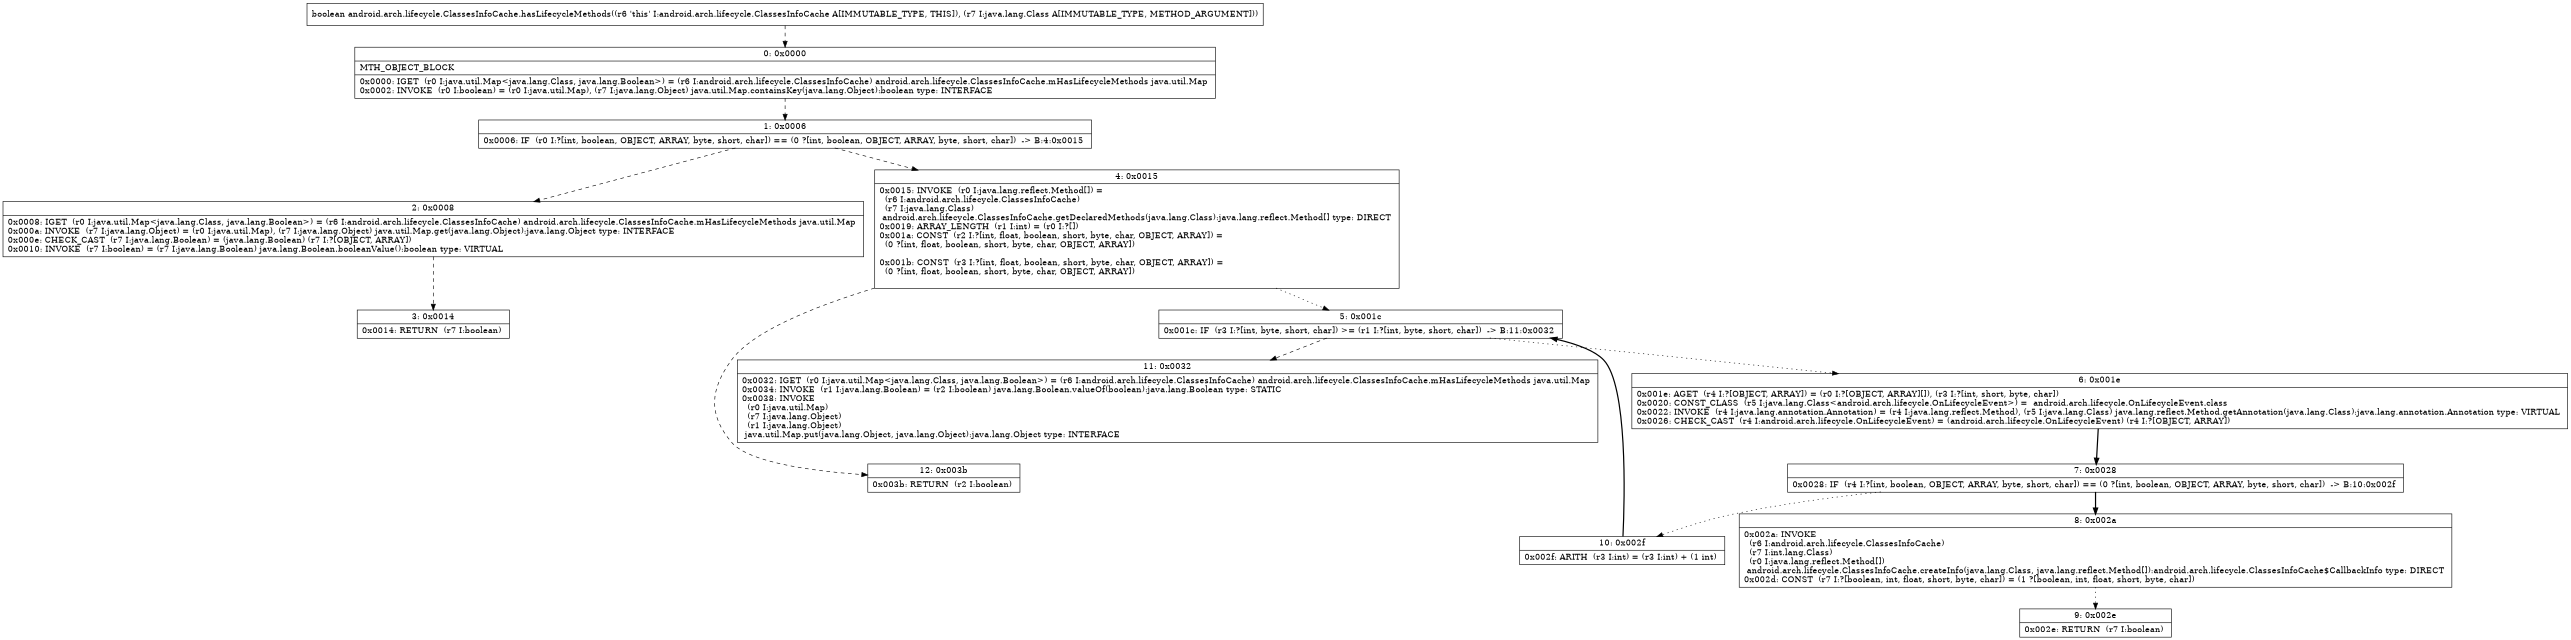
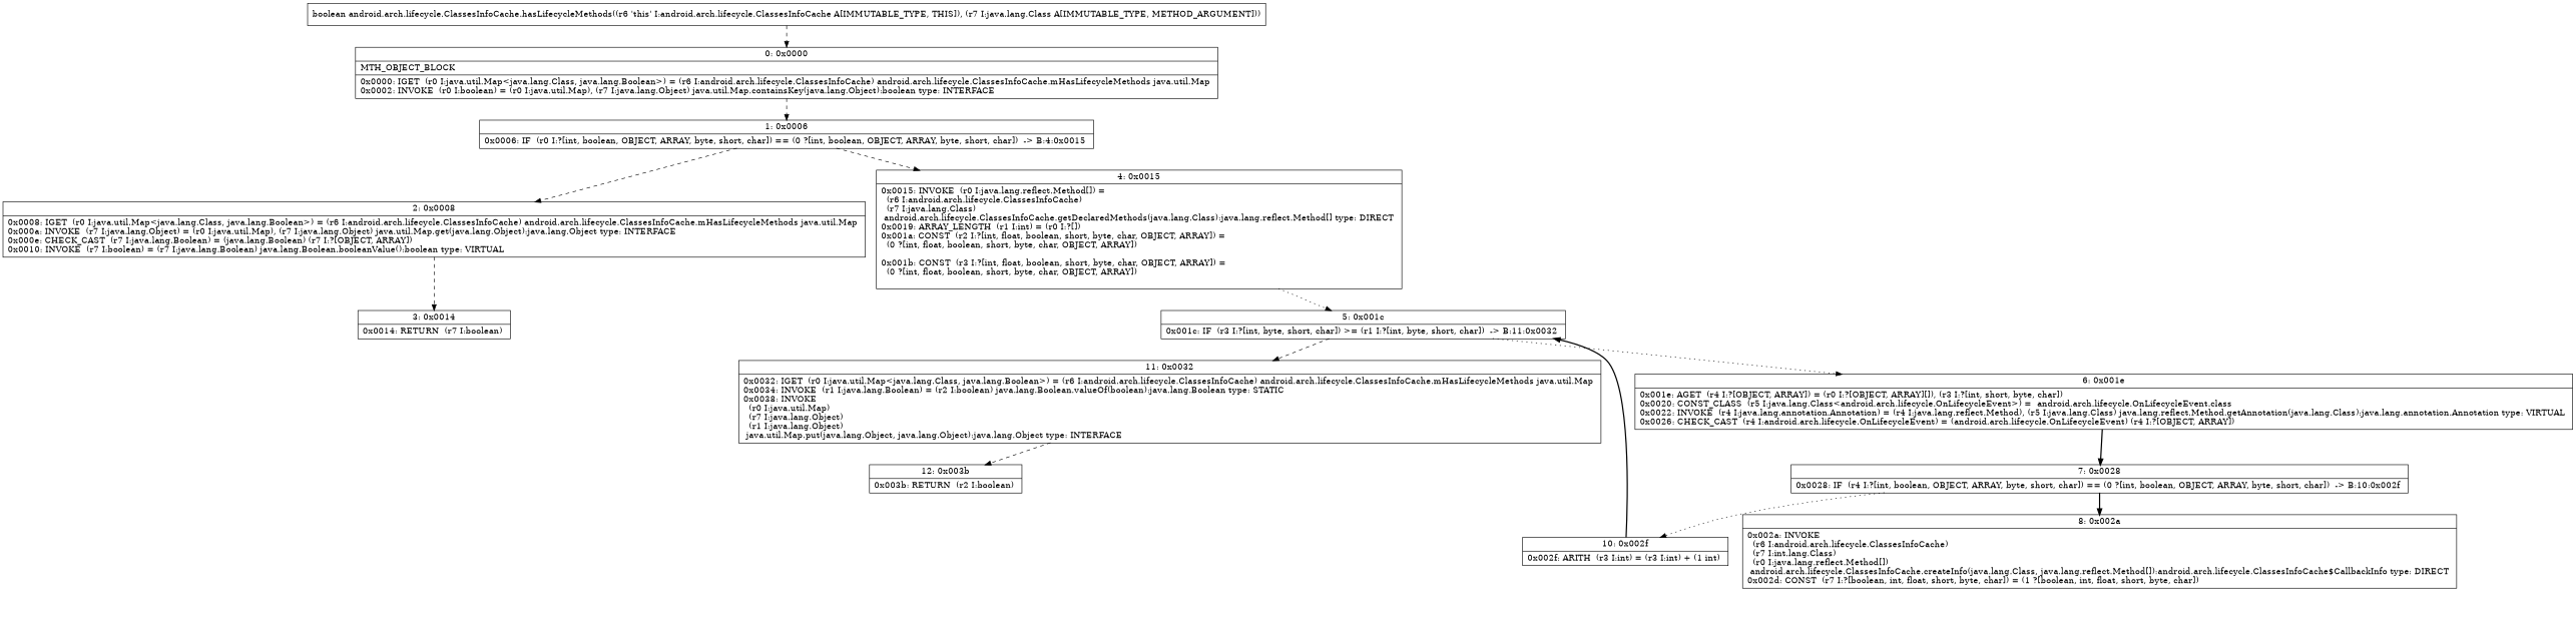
  digraph {
    node [shape=record]
    edge [style=dashed]
    n1 [label="{0\:\ 0x0000|MTH_OBJECT_BLOCK\l|0x0000: IGET  (r0 I:java.util.Map\<java.lang.Class, java.lang.Boolean\>) = (r6 I:android.arch.lifecycle.ClassesInfoCache) android.arch.lifecycle.ClassesInfoCache.mHasLifecycleMethods java.util.Map \l0x0002: INVOKE  (r0 I:boolean) = (r0 I:java.util.Map), (r7 I:java.lang.Object) java.util.Map.containsKey(java.lang.Object):boolean type: INTERFACE \l}"]
    n2 [label="{1\:\ 0x0006|0x0006: IF  (r0 I:?[int, boolean, OBJECT, ARRAY, byte, short, char]) == (0 ?[int, boolean, OBJECT, ARRAY, byte, short, char])  \-\> B:4:0x0015 \l}"]
    n3 [label="{2\:\ 0x0008|0x0008: IGET  (r0 I:java.util.Map\<java.lang.Class, java.lang.Boolean\>) = (r6 I:android.arch.lifecycle.ClassesInfoCache) android.arch.lifecycle.ClassesInfoCache.mHasLifecycleMethods java.util.Map \l0x000a: INVOKE  (r7 I:java.lang.Object) = (r0 I:java.util.Map), (r7 I:java.lang.Object) java.util.Map.get(java.lang.Object):java.lang.Object type: INTERFACE \l0x000e: CHECK_CAST  (r7 I:java.lang.Boolean) = (java.lang.Boolean) (r7 I:?[OBJECT, ARRAY]) \l0x0010: INVOKE  (r7 I:boolean) = (r7 I:java.lang.Boolean) java.lang.Boolean.booleanValue():boolean type: VIRTUAL \l}"]
    n4 [label="{4\:\ 0x0015|0x0015: INVOKE  (r0 I:java.lang.reflect.Method[]) = \l  (r6 I:android.arch.lifecycle.ClassesInfoCache)\l  (r7 I:java.lang.Class)\l android.arch.lifecycle.ClassesInfoCache.getDeclaredMethods(java.lang.Class):java.lang.reflect.Method[] type: DIRECT \l0x0019: ARRAY_LENGTH  (r1 I:int) = (r0 I:?[]) \l0x001a: CONST  (r2 I:?[int, float, boolean, short, byte, char, OBJECT, ARRAY]) = \l  (0 ?[int, float, boolean, short, byte, char, OBJECT, ARRAY])\l \l0x001b: CONST  (r3 I:?[int, float, boolean, short, byte, char, OBJECT, ARRAY]) = \l  (0 ?[int, float, boolean, short, byte, char, OBJECT, ARRAY])\l \l}"]
    n5 [label="{3\:\ 0x0014|0x0014: RETURN  (r7 I:boolean) \l}"]
    n6 [label="{5\:\ 0x001c|0x001c: IF  (r3 I:?[int, byte, short, char]) \>= (r1 I:?[int, byte, short, char])  \-\> B:11:0x0032 \l}"]
    n7 [label="{6\:\ 0x001e|0x001e: AGET  (r4 I:?[OBJECT, ARRAY]) = (r0 I:?[OBJECT, ARRAY][]), (r3 I:?[int, short, byte, char]) \l0x0020: CONST_CLASS  (r5 I:java.lang.Class\<android.arch.lifecycle.OnLifecycleEvent\>) =  android.arch.lifecycle.OnLifecycleEvent.class \l0x0022: INVOKE  (r4 I:java.lang.annotation.Annotation) = (r4 I:java.lang.reflect.Method), (r5 I:java.lang.Class) java.lang.reflect.Method.getAnnotation(java.lang.Class):java.lang.annotation.Annotation type: VIRTUAL \l0x0026: CHECK_CAST  (r4 I:android.arch.lifecycle.OnLifecycleEvent) = (android.arch.lifecycle.OnLifecycleEvent) (r4 I:?[OBJECT, ARRAY]) \l}"]
    n8 [label="{11\:\ 0x0032|0x0032: IGET  (r0 I:java.util.Map\<java.lang.Class, java.lang.Boolean\>) = (r6 I:android.arch.lifecycle.ClassesInfoCache) android.arch.lifecycle.ClassesInfoCache.mHasLifecycleMethods java.util.Map \l0x0034: INVOKE  (r1 I:java.lang.Boolean) = (r2 I:boolean) java.lang.Boolean.valueOf(boolean):java.lang.Boolean type: STATIC \l0x0038: INVOKE  \l  (r0 I:java.util.Map)\l  (r7 I:java.lang.Object)\l  (r1 I:java.lang.Object)\l java.util.Map.put(java.lang.Object, java.lang.Object):java.lang.Object type: INTERFACE \l}"]
    n9 [label="{7\:\ 0x0028|0x0028: IF  (r4 I:?[int, boolean, OBJECT, ARRAY, byte, short, char]) == (0 ?[int, boolean, OBJECT, ARRAY, byte, short, char])  \-\> B:10:0x002f \l}"]
    n10 [label="{12\:\ 0x003b|0x003b: RETURN  (r2 I:boolean) \l}"]
    n11 [label="{8\:\ 0x002a|0x002a: INVOKE  \l  (r6 I:android.arch.lifecycle.ClassesInfoCache)\l  (r7 I:int.lang.Class)\l  (r0 I:java.lang.reflect.Method[])\l android.arch.lifecycle.ClassesInfoCache.createInfo(java.lang.Class, java.lang.reflect.Method[]):android.arch.lifecycle.ClassesInfoCache$CallbackInfo type: DIRECT \l0x002d: CONST  (r7 I:?[boolean, int, float, short, byte, char]) = (1 ?[boolean, int, float, short, byte, char]) \l}"]
    n12 [label="{10\:\ 0x002f|0x002f: ARITH  (r3 I:int) = (r3 I:int) + (1 int) \l}"]
-   n13 [label="{9\:\ 0x002e|0x002e: RETURN  (r7 I:boolean) \l}"]
    n14 [label="{boolean android.arch.lifecycle.ClassesInfoCache.hasLifecycleMethods((r6 'this' I:android.arch.lifecycle.ClassesInfoCache A[IMMUTABLE_TYPE, THIS]), (r7 I:java.lang.Class A[IMMUTABLE_TYPE, METHOD_ARGUMENT])) }"]
    n1 -> n2
    n2 -> n3
    n2 -> n4
    n3 -> n5
    n4 -> n6 [style=dotted]
    n6 -> n7 [style=dotted]
    n6 -> n8
    n7 -> n9 [style=bold]
-   n4 -> n10
+   n8 -> n10
    n9 -> n11 [style=bold]
    n9 -> n12 [style=dotted]
-   n11 -> n13 [style=dotted]
    n12 -> n6 [style=bold]
    n14 -> n1
  }
